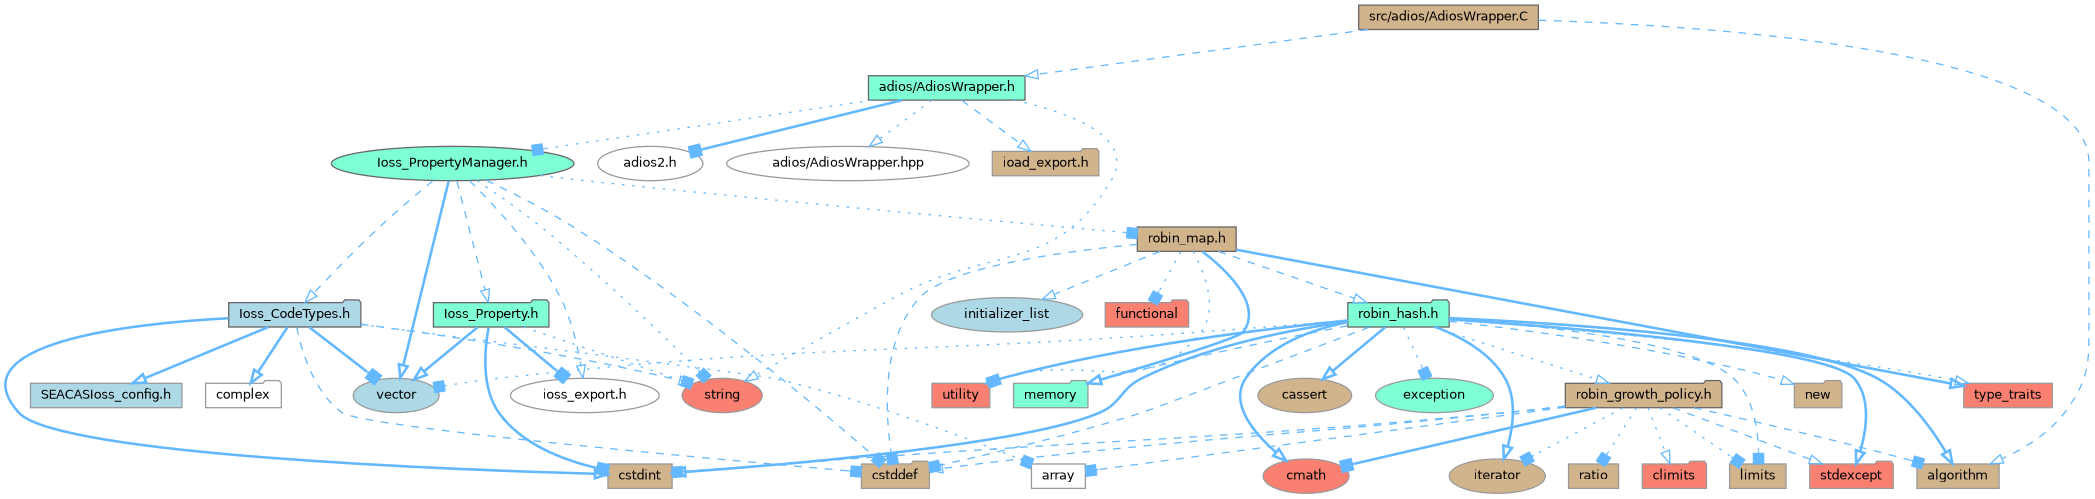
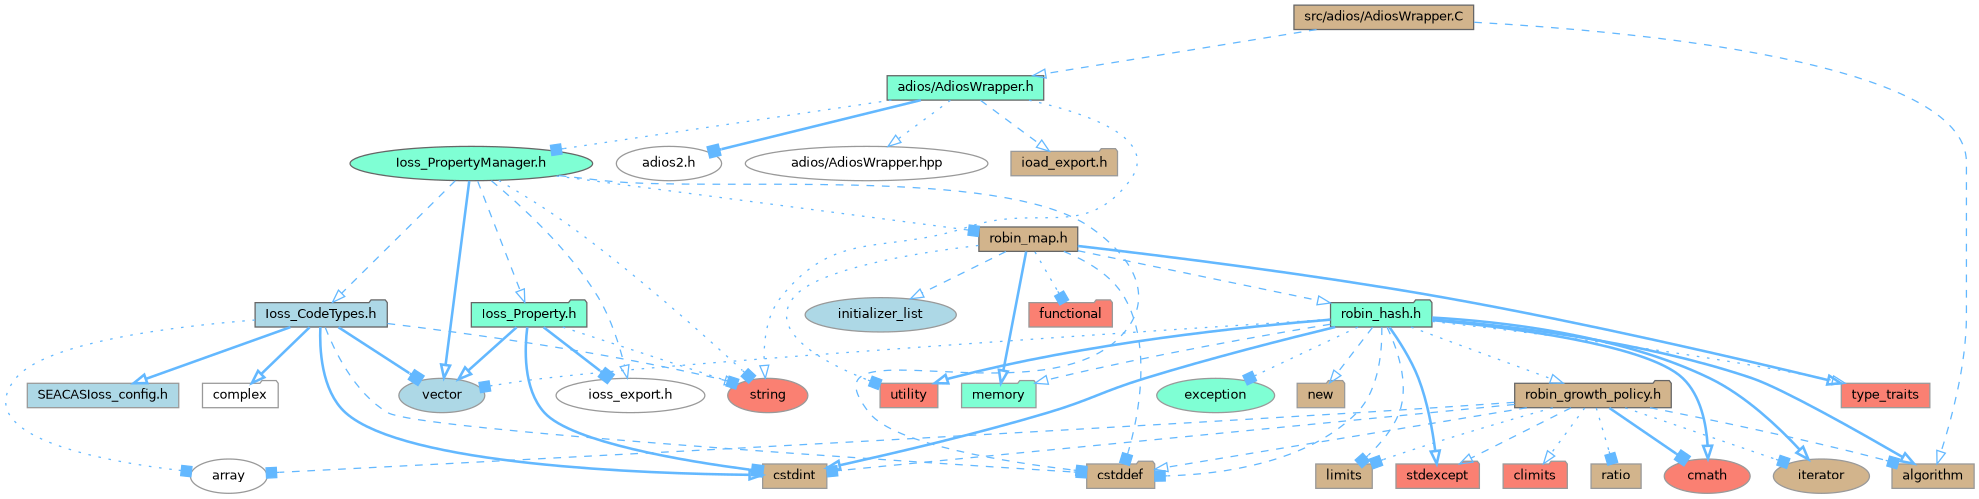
  digraph {
    node [color=grey60 fillcolor=tan fontname=Helvetica fontsize=10 shape=folder style=filled]
    edge [arrowhead=onormal color=steelblue1 fontname=Helvetica fontsize=10 labelfontname=Helvetica labelfontsize=10 style=dashed]
    n1 [color=gray40 fontcolor=black height=0.2 label="src/adios/AdiosWrapper.C" shape=box width=0.4]
    n2 [color=grey40 fillcolor=aquamarine height=0.2 label="adios/AdiosWrapper.h" shape=box width=0.4]
    n3 [height=0.2 label=algorithm shape=box width=0.4]
    n4 [height=0.2 label="ioad_export.h" width=0.4]
    n5 [color=grey40 fillcolor=aquamarine height=0.2 label="Ioss_PropertyManager.h" shape=ellipse width=0.4]
    n6 [fillcolor=salmon height=0.2 label=string shape=ellipse width=0.4]
    n7 [fillcolor=white height=0.2 label="adios2.h" shape=ellipse width=0.4]
    n8 [fillcolor=white height=0.2 label="adios/AdiosWrapper.hpp" shape=ellipse width=0.4]
    n9 [fillcolor=white height=0.2 label="ioss_export.h" shape=ellipse width=0.4]
    n10 [color=grey40 fillcolor=lightblue height=0.2 label="Ioss_CodeTypes.h" width=0.4]
    n11 [height=0.2 label=cstddef width=0.4]
    n12 [fillcolor=lightblue height=0.2 label=vector shape=ellipse width=0.4]
    n13 [color=grey40 fillcolor=aquamarine height=0.2 label="Ioss_Property.h" width=0.4]
    n14 [color=grey40 height=0.2 label="robin_map.h" shape=box width=0.4]
-   n15 [fillcolor=white height=0.2 label=array shape=box width=0.4]
+   n15 [fillcolor=white height=0.2 label=array shape=ellipse width=0.4]
    n16 [height=0.2 label=cstdint shape=box width=0.4]
    n17 [fillcolor=lightblue height=0.2 label="SEACASIoss_config.h" shape=box width=0.4]
    n18 [fillcolor=white height=0.2 label=complex width=0.4]
    n19 [fillcolor=salmon height=0.2 label=functional width=0.4]
    n20 [fillcolor=lightblue height=0.2 label=initializer_list shape=ellipse width=0.4]
    n21 [fillcolor=aquamarine height=0.2 label=memory width=0.4]
    n22 [fillcolor=salmon height=0.2 label=type_traits shape=box width=0.4]
    n23 [fillcolor=salmon height=0.2 label=utility shape=box width=0.4]
    n24 [color=grey40 fillcolor=aquamarine height=0.2 label="robin_hash.h" width=0.4]
-   n25 [height=0.2 label=cassert shape=ellipse width=0.4]
    n26 [fillcolor=salmon height=0.2 label=cmath shape=ellipse width=0.4]
    n27 [fillcolor=aquamarine height=0.2 label=exception shape=ellipse width=0.4]
    n28 [height=0.2 label=iterator shape=ellipse width=0.4]
    n29 [height=0.2 label=limits shape=box width=0.4]
    n30 [height=0.2 label=new width=0.4]
    n31 [fillcolor=salmon height=0.2 label=stdexcept width=0.4]
    n32 [color=grey40 height=0.2 label="robin_growth_policy.h" width=0.4]
    n33 [fillcolor=salmon height=0.2 label=climits width=0.4]
    n34 [height=0.2 label=ratio shape=box width=0.4]
    n1 -> n2
    n1 -> n3
    n2 -> n4
    n2 -> n5 [arrowhead=box style=dotted]
    n2 -> n6 [style=dotted]
    n2 -> n7 [arrowhead=box style=bold]
    n2 -> n8 [style=dotted]
    n5 -> n6 [arrowhead=box style=dotted]
    n5 -> n9
    n5 -> n10
    n5 -> n11 [arrowhead=box]
    n5 -> n12 [style=bold]
    n5 -> n13
    n5 -> n14 [arrowhead=box style=dotted]
    n10 -> n6
    n10 -> n11 [arrowhead=box]
    n10 -> n12 [arrowhead=box style=bold]
    n10 -> n15 [arrowhead=box style=dotted]
    n10 -> n16 [style=bold]
    n10 -> n17 [style=bold]
    n10 -> n18 [style=bold]
    n13 -> n6 [arrowhead=box style=dotted]
    n13 -> n9 [arrowhead=box style=bold]
    n13 -> n12 [style=bold]
    n13 -> n16 [arrowhead=box style=bold]
    n14 -> n11 [arrowhead=box]
    n14 -> n19 [arrowhead=box style=dotted]
    n14 -> n20
    n14 -> n21 [style=bold]
    n14 -> n22 [style=bold]
    n14 -> n23 [arrowhead=box style=dotted]
    n14 -> n24
    n24 -> n3 [style=bold]
    n24 -> n11 [arrowhead=box]
    n24 -> n12 [arrowhead=box style=dotted]
    n24 -> n16 [style=bold]
    n24 -> n21
    n24 -> n22 [style=dotted]
    n24 -> n23 [style=bold]
-   n24 -> n25 [style=bold]
    n24 -> n26 [style=bold]
    n24 -> n27 [arrowhead=box style=dotted]
    n24 -> n28 [style=bold]
    n24 -> n29 [arrowhead=box]
    n24 -> n30
    n24 -> n31 [style=bold]
    n24 -> n32 [style=dotted]
    n32 -> n3 [arrowhead=box]
    n32 -> n11
    n32 -> n15 [arrowhead=box]
    n32 -> n16 [arrowhead=box]
    n32 -> n26 [arrowhead=box style=bold]
    n32 -> n28 [arrowhead=box style=dotted]
    n32 -> n29 [arrowhead=box style=dotted]
    n32 -> n31
    n32 -> n33 [style=dotted]
    n32 -> n34 [arrowhead=box style=dotted]
  }
